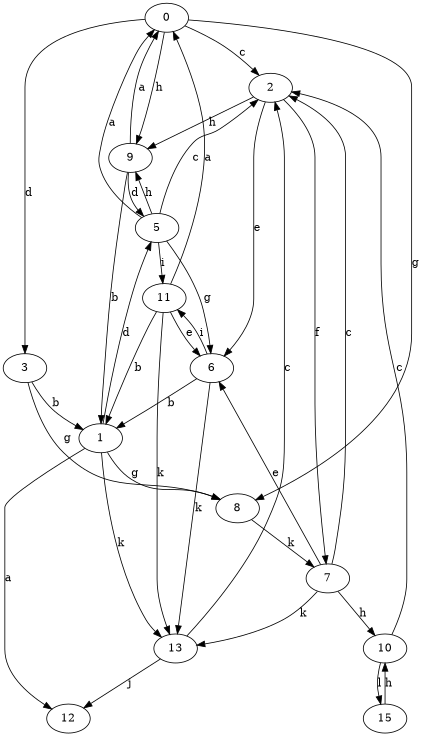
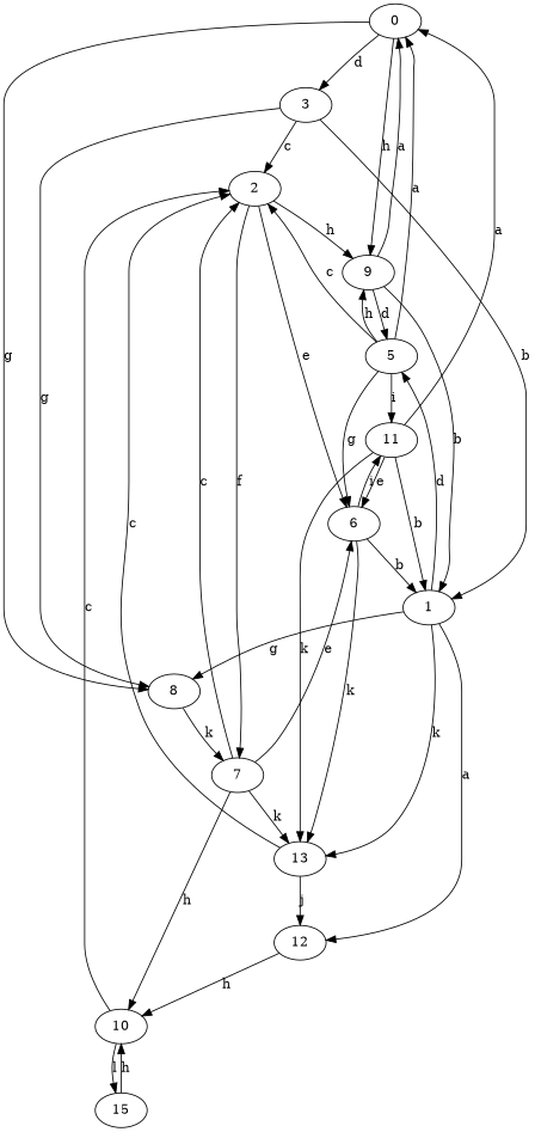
  strict digraph {
    0
    2
    3
    8
    9
    6
    7
    1
    5
    13
    12
    11
    10
    15
-   0 -> 2 [label=c]
+   3 -> 2 [label=c]
    0 -> 3 [label=d]
    0 -> 8 [label=g]
    0 -> 9 [label=h]
    2 -> 9 [label=h]
    2 -> 6 [label=e]
    2 -> 7 [label=f]
    3 -> 8 [label=g]
    3 -> 1 [label=b]
    8 -> 7 [label=k]
    9 -> 0 [label=a]
    9 -> 1 [label=b]
    9 -> 5 [label=d]
    6 -> 1 [label=b]
    6 -> 13 [label=k]
    6 -> 11 [label=i]
    7 -> 2 [label=c]
    7 -> 6 [label=e]
    7 -> 13 [label=k]
    7 -> 10 [label=h]
    1 -> 8 [label=g]
    1 -> 5 [label=d]
    1 -> 13 [label=k]
    1 -> 12 [label=a]
    5 -> 0 [label=a]
    5 -> 2 [label=c]
    5 -> 9 [label=h]
    5 -> 6 [label=g]
    5 -> 11 [label=i]
    13 -> 2 [label=c]
    13 -> 12 [label=j]
+   12 -> 10 [label=h]
    11 -> 0 [label=a]
    11 -> 6 [label=e]
    11 -> 1 [label=b]
    11 -> 13 [label=k]
    10 -> 2 [label=c]
    10 -> 15 [label=l]
    15 -> 10 [label=h]
  }
